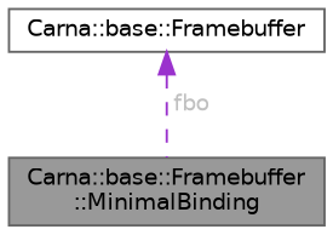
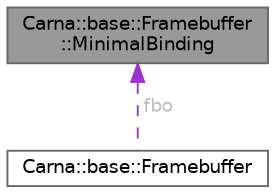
  digraph {
    node [color=gray40 fontname=Helvetica fontsize=10 shape=box style=filled]
    n1 [fillcolor=grey60 fontcolor=black height=0.2 label="Carna::base::Framebuffer\l::MinimalBinding" width=0.4]
    n2 [fillcolor=white height=0.2 label="Carna::base::Framebuffer" width=0.4]
-   n2 -> n1 [color=darkorchid3 dir=back fontcolor=grey fontname=Helvetica fontsize=10 label=" fbo" labelfontname=Helvetica labelfontsize=10 style=dashed]
+   n1 -> n2 [color=darkorchid3 dir=back fontcolor=grey fontname=Helvetica fontsize=10 label=" fbo" labelfontname=Helvetica labelfontsize=10 style=dashed]
  }
